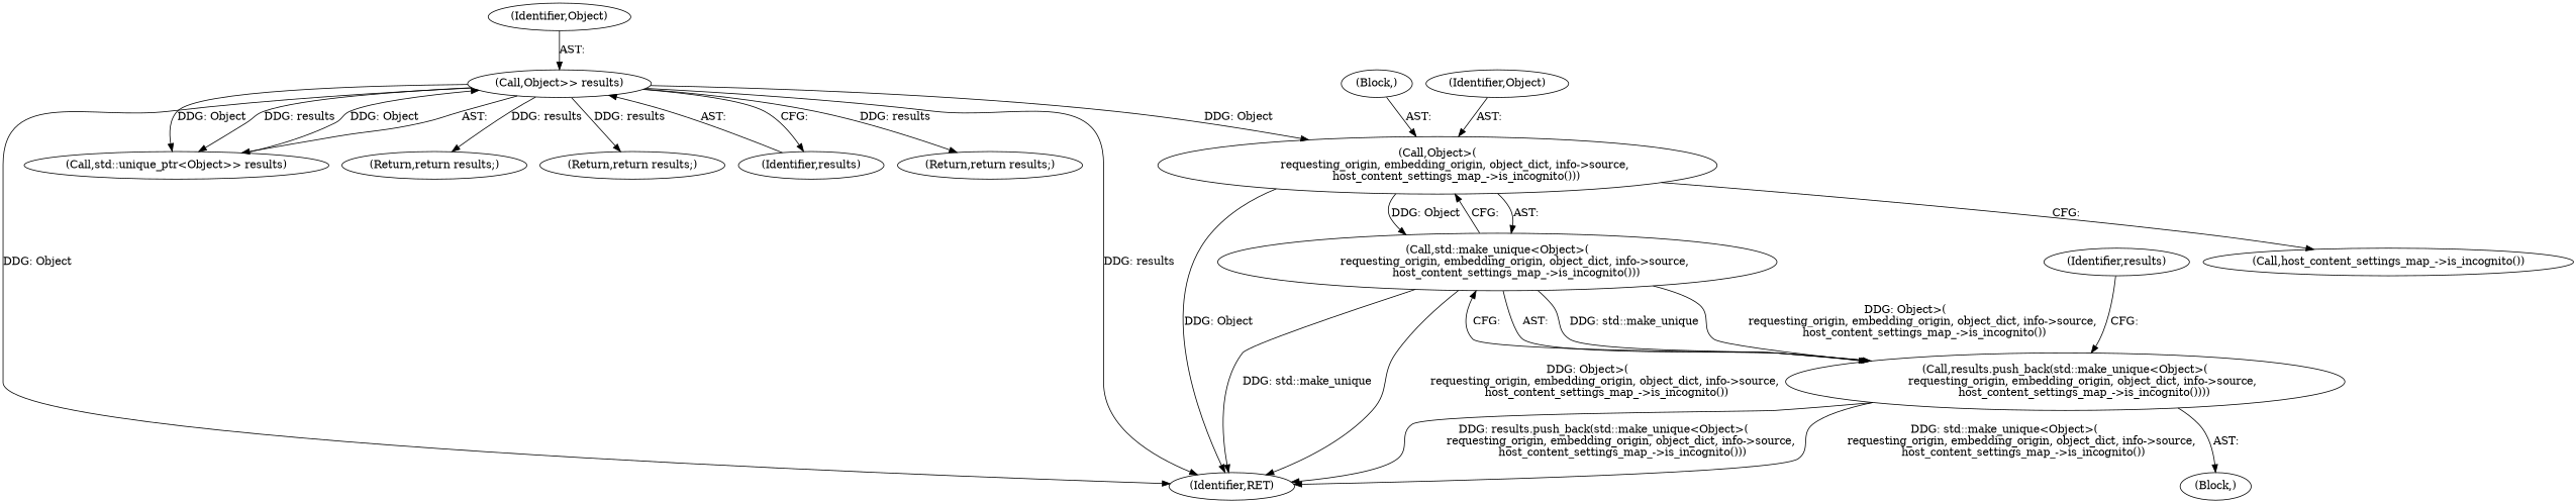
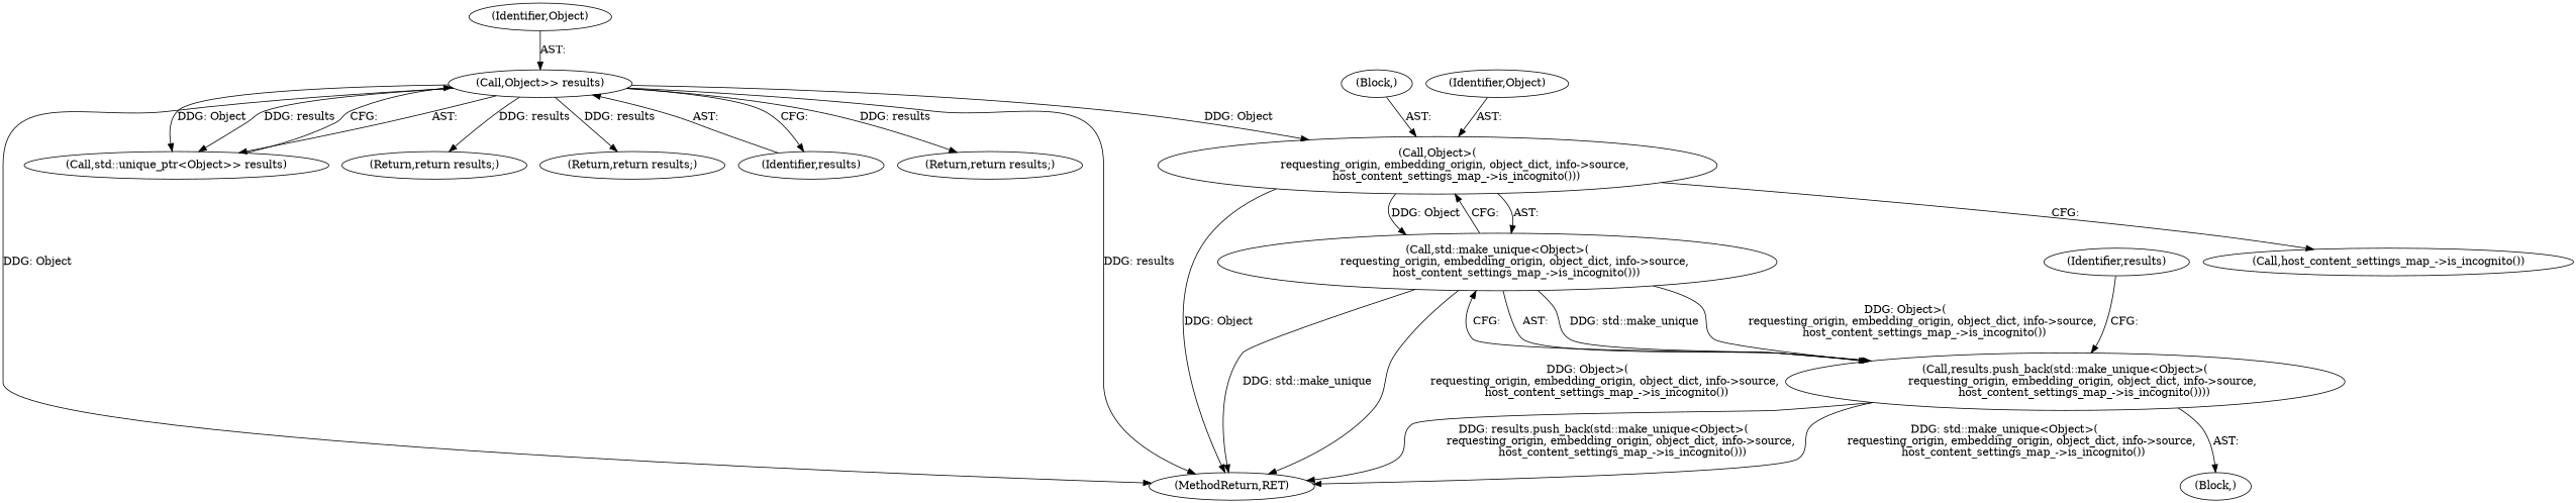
  digraph {
    n1 [label="(Call,Object>(\n          requesting_origin, embedding_origin, object_dict, info->source,\n           host_content_settings_map_->is_incognito()))"]
    n2 [label="(Call,std::make_unique<Object>(\n          requesting_origin, embedding_origin, object_dict, info->source,\n           host_content_settings_map_->is_incognito()))"]
    n3 [label="(Call,host_content_settings_map_->is_incognito())"]
-   n4 [label="(Identifier,RET)"]
+   n4 [label="(MethodReturn,RET)"]
    n5 [label="(Call,results.push_back(std::make_unique<Object>(\n          requesting_origin, embedding_origin, object_dict, info->source,\n           host_content_settings_map_->is_incognito())))"]
    n6 [label="(Call,Object>> results)"]
    n7 [label="(Call,std::unique_ptr<Object>> results)"]
    n8 [label="(Return,return results;)"]
    n9 [label="(Return,return results;)"]
    n10 [label="(Identifier,results)"]
    n11 [label="(Return,return results;)"]
    n12 [label="(Block,)"]
    n13 [label="(Identifier,Object)"]
    n14 [label="(Block,)"]
    n15 [label="(Identifier,results)"]
    n16 [label="(Identifier,Object)"]
    n1 -> n2 [label="AST: "]
    n1 -> n2 [label="DDG: Object"]
    n1 -> n3 [label="CFG: "]
    n1 -> n4 [label="DDG: Object"]
    n2 -> n1 [label="CFG: "]
    n2 -> n4 [label="DDG: std::make_unique"]
    n2 -> n4 [label="DDG: Object>(\n          requesting_origin, embedding_origin, object_dict, info->source,\n           host_content_settings_map_->is_incognito())"]
    n2 -> n5 [label="AST: "]
    n2 -> n5 [label="DDG: std::make_unique"]
    n2 -> n5 [label="DDG: Object>(\n          requesting_origin, embedding_origin, object_dict, info->source,\n           host_content_settings_map_->is_incognito())"]
    n5 -> n2 [label="CFG: "]
    n5 -> n4 [label="DDG: std::make_unique<Object>(\n          requesting_origin, embedding_origin, object_dict, info->source,\n           host_content_settings_map_->is_incognito())"]
    n5 -> n4 [label="DDG: results.push_back(std::make_unique<Object>(\n          requesting_origin, embedding_origin, object_dict, info->source,\n           host_content_settings_map_->is_incognito()))"]
    n5 -> n12 [label="AST: "]
    n6 -> n1 [label="DDG: Object"]
    n6 -> n4 [label="DDG: Object"]
    n6 -> n4 [label="DDG: results"]
    n6 -> n7 [label="AST: "]
    n6 -> n7 [label="DDG: Object"]
    n6 -> n7 [label="DDG: results"]
    n6 -> n8 [label="DDG: results"]
    n6 -> n9 [label="DDG: results"]
    n6 -> n10 [label="CFG: "]
    n6 -> n11 [label="DDG: results"]
-   n7 -> n6 [label="DDG: Object"]
+   n7 -> n6 [label="CFG: "]
    n10 -> n6 [label="AST: "]
    n13 -> n6 [label="AST: "]
    n14 -> n1 [label="AST: "]
    n15 -> n5 [label="CFG: "]
    n16 -> n1 [label="AST: "]
  }
